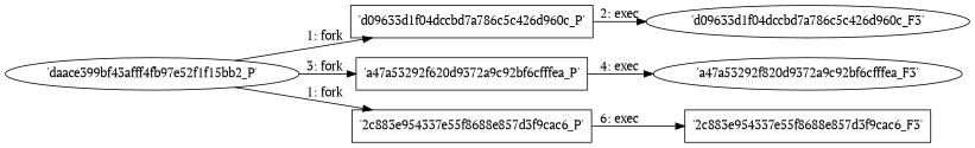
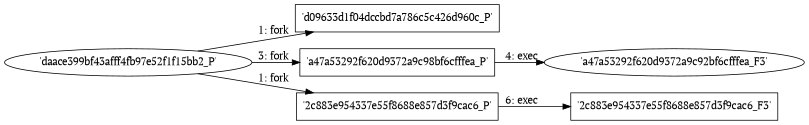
  digraph {
    engine=neato
    fixedsize=false
    fontname="PT Serif"
    fontsize=10
    nodesep=0.3
    rankdir=LR
    ranksep=0
    splines=true
    node [fontname="PT Serif" node_type=Process shape=box]
    edge [fontname="PT Serif"]
    "'daace399bf43afff4fb97e52f1f15bb2_P'" [shape=ellipse]
    "'d09633d1f04dccbd7a786c5c426d960c_P'"
-   "'a47a53292f620d9372a9c92bf6cfffea_P'"
+   "'a47a53292f620d9372a9c92bf6cfffea_P'" [label="'a47a53292f620d9372a9c98bf6cfffea_P'"]
    "'2c883e954337e55f8688e857d3f9cac6_P'"
-   "'d09633d1f04dccbd7a786c5c426d960c_F3'" [node_type=File shape=ellipse]
-   "'a47a53292f620d9372a9c92bf6cfffea_F3'" [node_type=File shape=ellipse label="'a47a53292f820d9372a9c92bf6cfffea_F3'"]
+   "'a47a53292f620d9372a9c92bf6cfffea_F3'" [node_type=File shape=ellipse]
    "'2c883e954337e55f8688e857d3f9cac6_F3'" [node_type=File]
    "'daace399bf43afff4fb97e52f1f15bb2_P'" -> "'d09633d1f04dccbd7a786c5c426d960c_P'" [label="1: fork"]
    "'daace399bf43afff4fb97e52f1f15bb2_P'" -> "'a47a53292f620d9372a9c92bf6cfffea_P'" [label="3: fork"]
    "'daace399bf43afff4fb97e52f1f15bb2_P'" -> "'2c883e954337e55f8688e857d3f9cac6_P'" [label="1: fork"]
-   "'d09633d1f04dccbd7a786c5c426d960c_P'" -> "'d09633d1f04dccbd7a786c5c426d960c_F3'" [label="2: exec"]
    "'a47a53292f620d9372a9c92bf6cfffea_P'" -> "'a47a53292f620d9372a9c92bf6cfffea_F3'" [label="4: exec"]
    "'2c883e954337e55f8688e857d3f9cac6_P'" -> "'2c883e954337e55f8688e857d3f9cac6_F3'" [label="6: exec"]
  }
